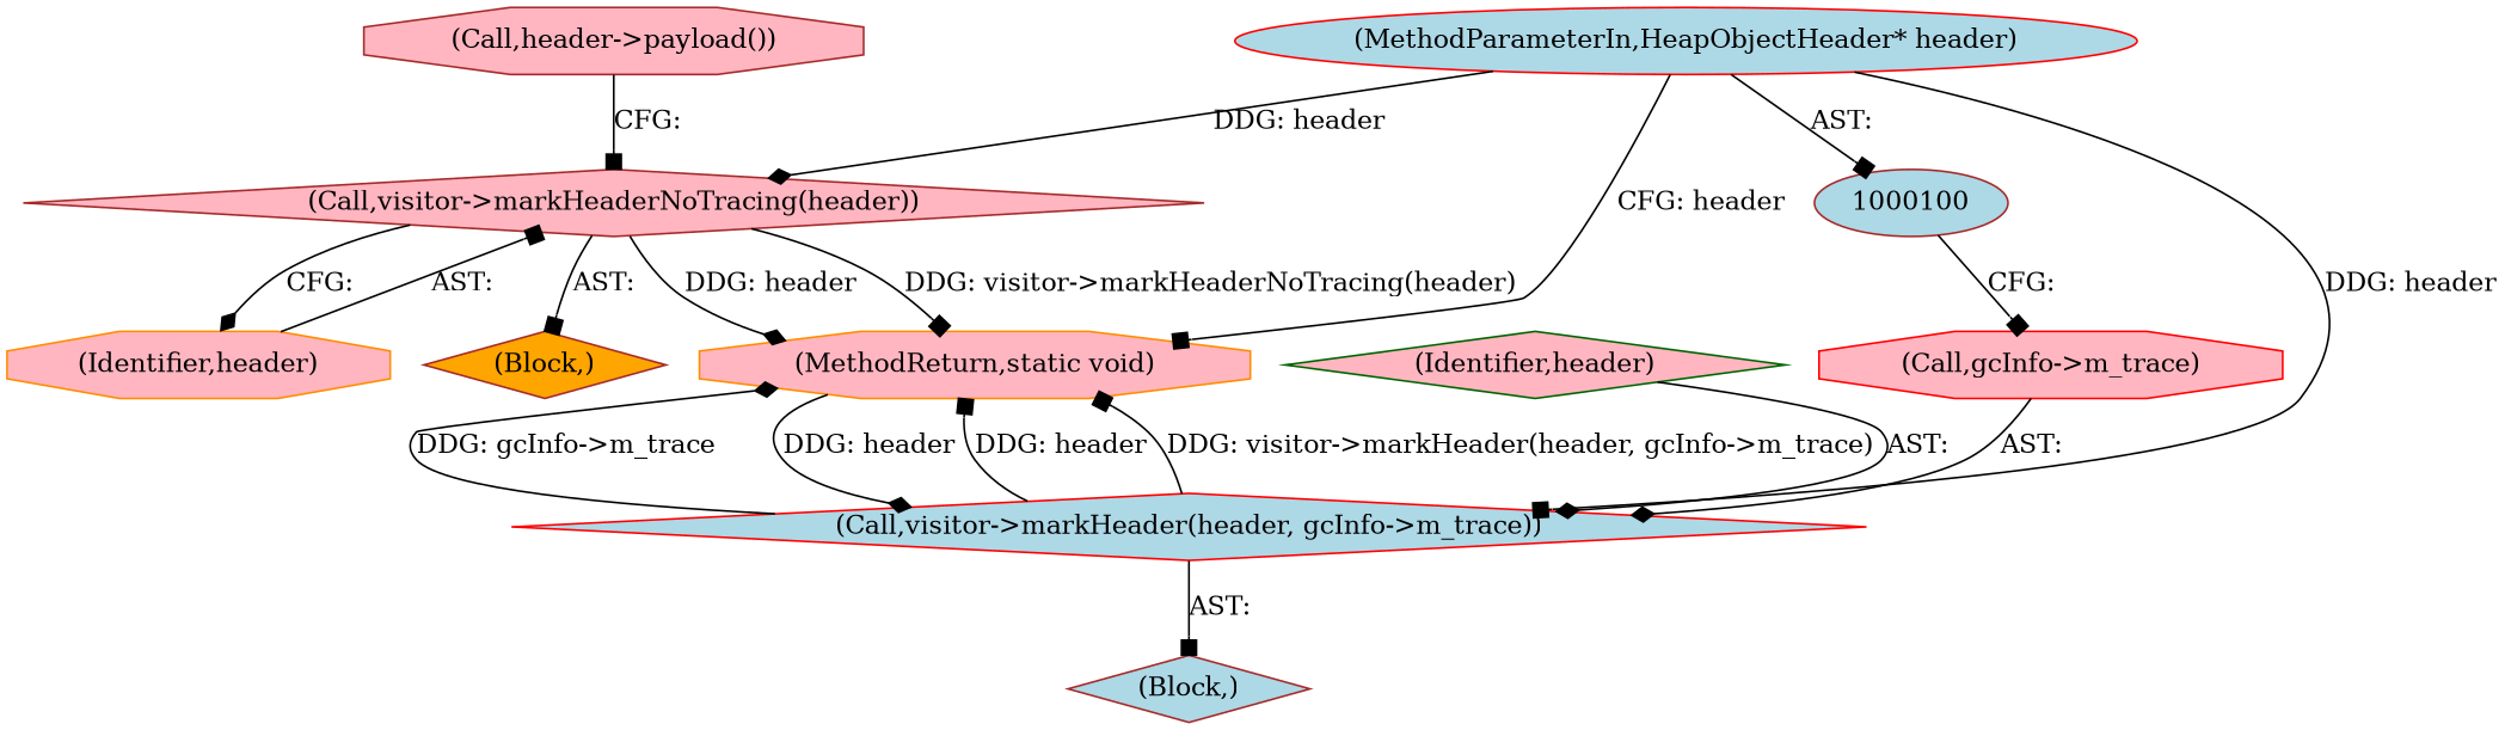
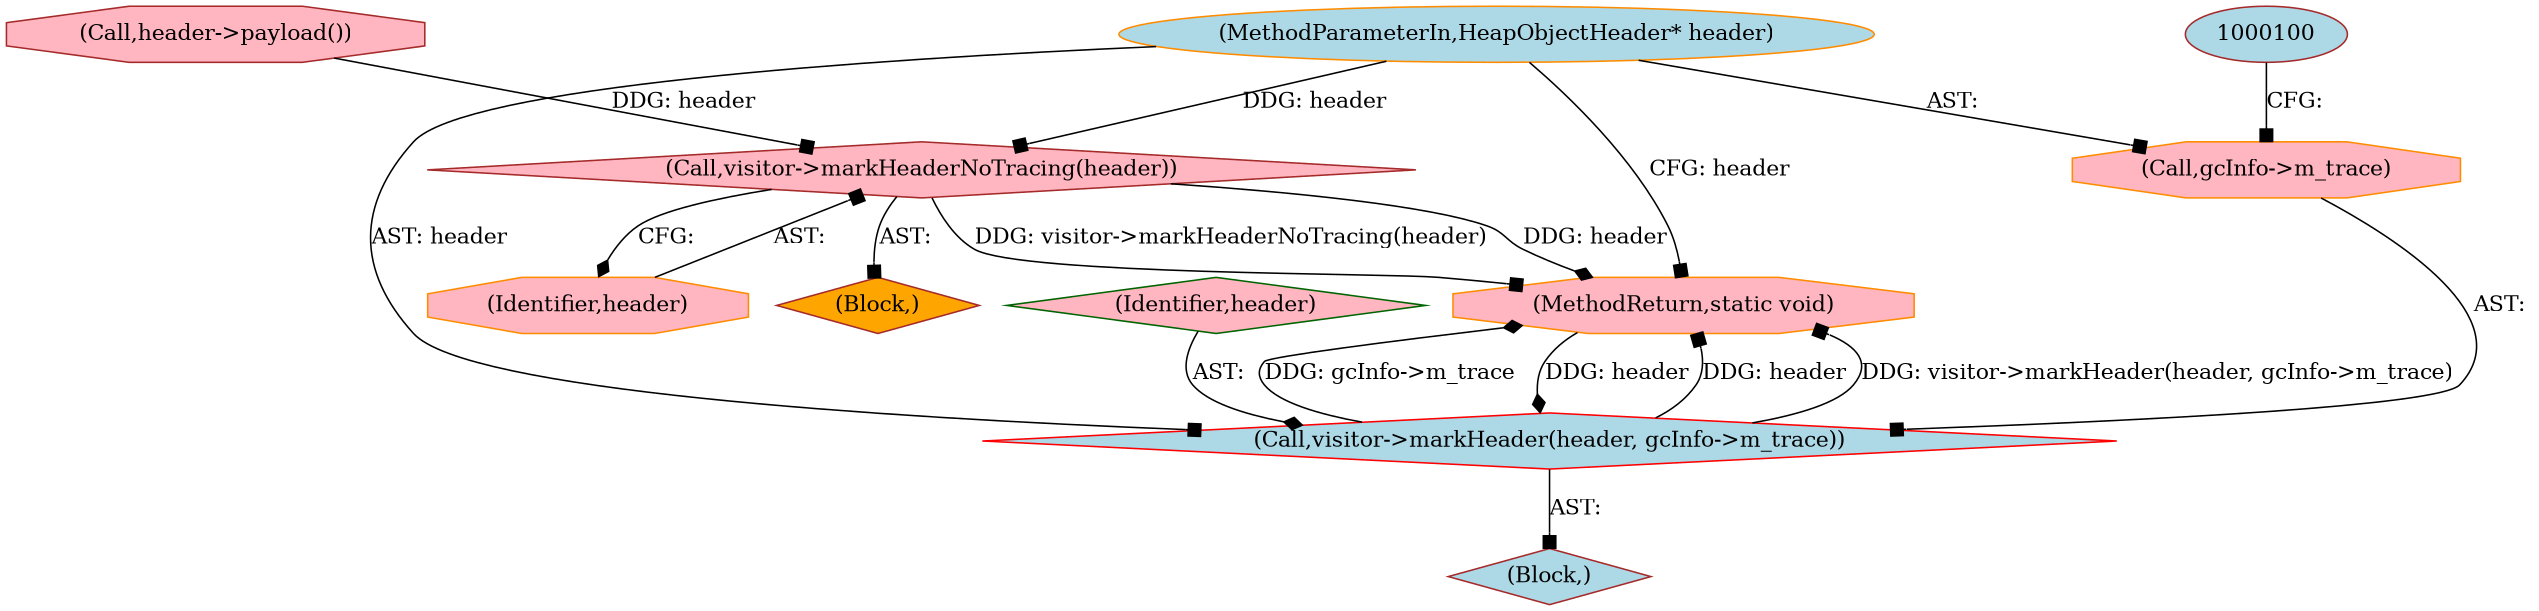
  digraph {
    node [color=brown fillcolor=lightpink shape=diamond style=filled]
    edge [arrowhead=box]
-   n1 [color=red fillcolor=lightblue label="(MethodParameterIn,HeapObjectHeader* header)" shape=ellipse]
+   n1 [color=darkorange fillcolor=lightblue label="(MethodParameterIn,HeapObjectHeader* header)" shape=ellipse]
    n2 [label="(Call,visitor->markHeaderNoTracing(header))"]
    n3 [color=red fillcolor=lightblue label="(Call,visitor->markHeader(header, gcInfo->m_trace))"]
    n4 [color=darkorange label="(MethodReturn,static void)" shape=octagon]
    1000100 [fillcolor=lightblue shape=ellipse]
    n6 [color=darkorange label="(Identifier,header)" shape=octagon]
    n7 [fillcolor=orange label="(Block,)"]
    n8 [fillcolor=lightblue label="(Block,)"]
-   n9 [color=red label="(Call,gcInfo->m_trace)" shape=octagon]
+   n9 [color=darkorange label="(Call,gcInfo->m_trace)" shape=octagon]
    n10 [label="(Call,header->payload())" shape=octagon]
    n11 [color=darkgreen label="(Identifier,header)"]
-   n1 -> n2 [arrowhead=diamond label="DDG: header"]
-   n1 -> n3 [label="DDG: header"]
+   n1 -> n2 [label="DDG: header"]
+   n1 -> n3 [label="AST: header"]
    n1 -> n4 [label="CFG: header"]
-   n1 -> 1000100 [label="AST: "]
+   n1 -> n9 [label="AST: "]
    n2 -> n4 [label="DDG: visitor->markHeaderNoTracing(header)"]
    n2 -> n4 [arrowhead=diamond label="DDG: header"]
    n2 -> n6 [arrowhead=diamond label="CFG: "]
    n2 -> n7 [label="AST: "]
    n3 -> n4 [label="DDG: header"]
    n3 -> n4 [label="DDG: visitor->markHeader(header, gcInfo->m_trace)"]
    n3 -> n4 [arrowhead=diamond label="DDG: gcInfo->m_trace"]
    n3 -> n8 [label="AST: "]
    n4 -> n3 [arrowhead=diamond label="DDG: header"]
    1000100 -> n9 [label="CFG: "]
    n6 -> n2 [label="AST: "]
-   n9 -> n3 [arrowhead=diamond label="AST: "]
-   n10 -> n2 [label="CFG: "]
+   n9 -> n3 [label="AST: "]
+   n10 -> n2 [label="DDG: header"]
    n11 -> n3 [arrowhead=diamond label="AST: "]
  }
